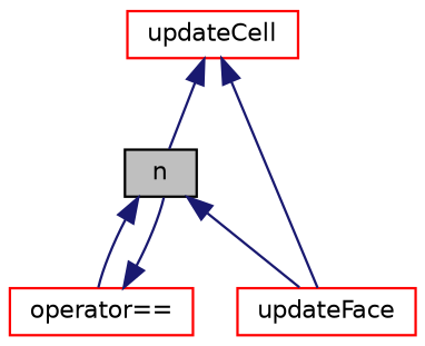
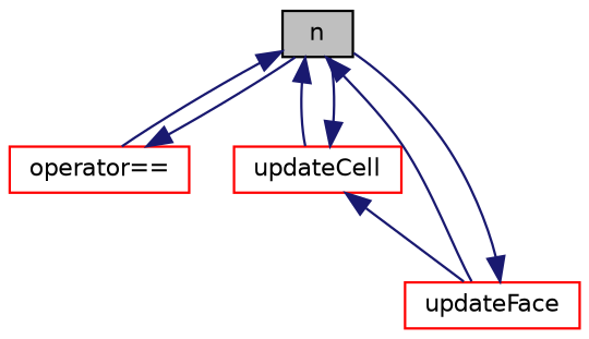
  digraph {
    rankdir=TB
    node [color=red fontname=Helvetica fontsize=10 shape=record]
    edge [color=midnightblue dir=back fontname=Helvetica fontsize=10 labelfontname=Helvetica labelfontsize=10 style=solid]
    n1 [color=black fillcolor=grey75 fontcolor=black height=0.2 label=n style=filled width=0.4]
    n2 [height=0.2 label="operator==" width=0.4]
    n3 [height=0.2 label=updateCell width=0.4]
    n4 [height=0.2 label=updateFace width=0.4]
    n1 -> n2
+   n1 -> n3
    n1 -> n4
    n2 -> n1
    n3 -> n1
    n3 -> n4
+   n4 -> n1
  }
